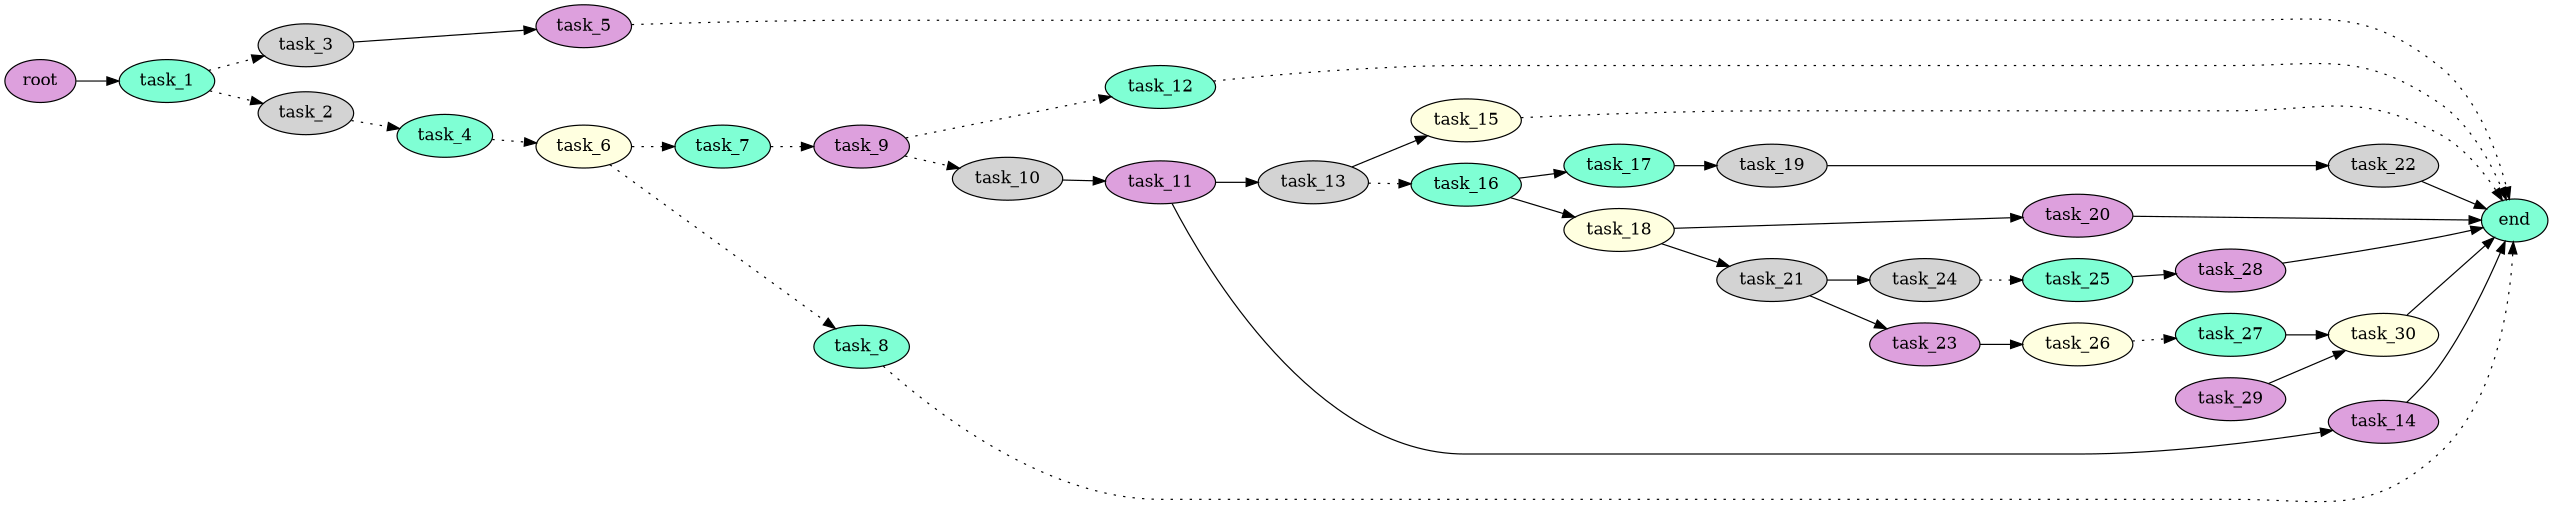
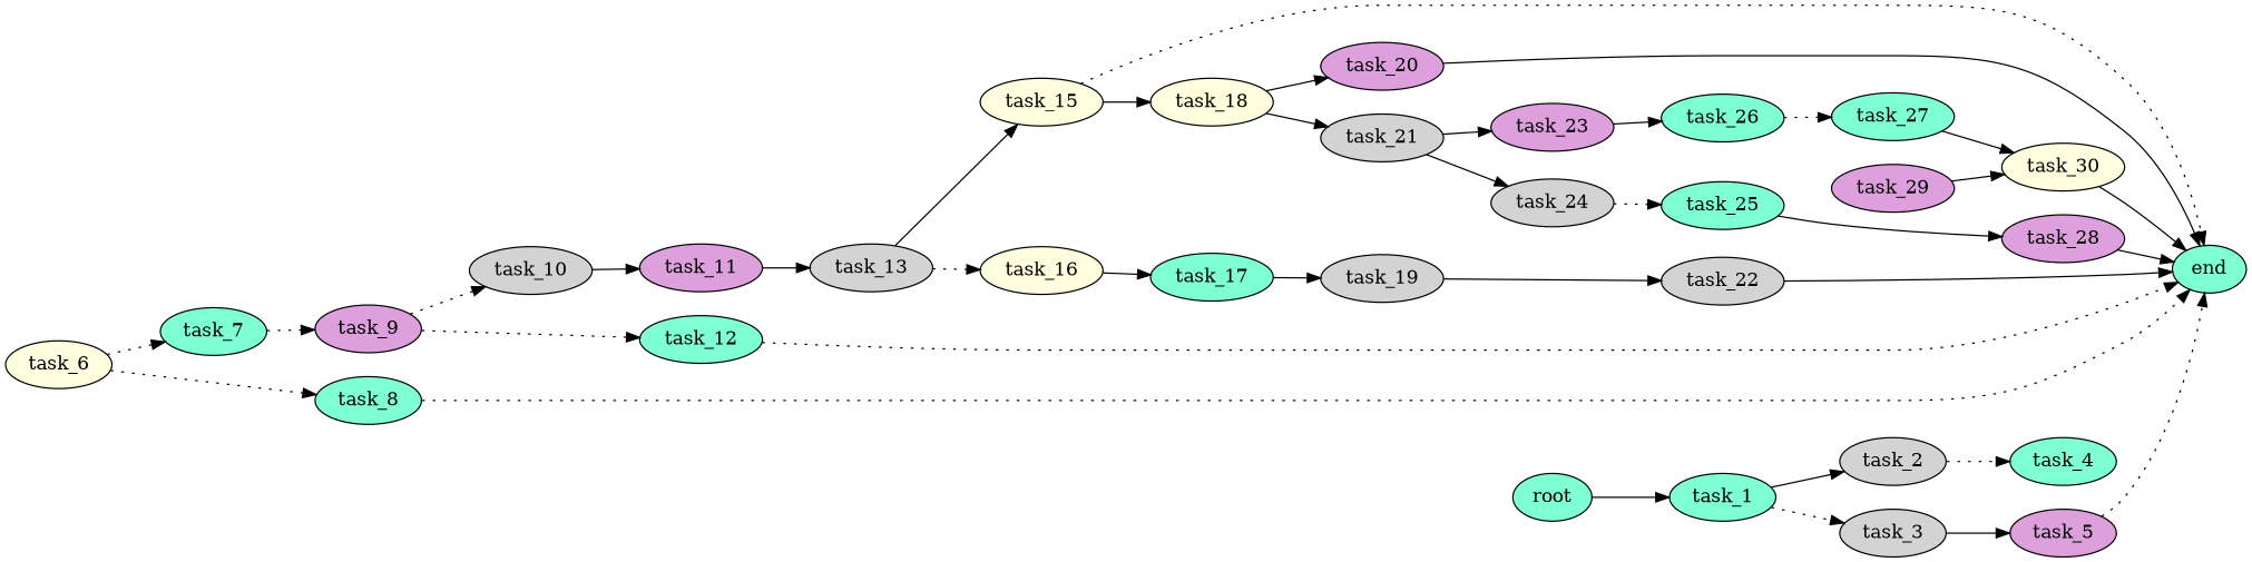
  digraph {
    rankdir=LR
    node [fillcolor=aquamarine style=filled]
    edge [style=solid]
    task_1
-   root [fillcolor=plum]
+   root
    task_2 [fillcolor=lightgrey]
    task_3 [fillcolor=lightgrey]
    task_4
    task_5 [fillcolor=plum]
    task_6 [fillcolor=lightyellow]
    end
    task_7
    task_8
    task_9 [fillcolor=plum]
    task_10 [fillcolor=lightgrey]
    task_12
    task_11 [fillcolor=plum]
    task_13 [fillcolor=lightgrey]
-   task_14 [fillcolor=plum]
    task_15 [fillcolor=lightyellow]
-   task_16
+   task_16 [fillcolor=lightyellow]
    task_17
    task_18 [fillcolor=lightyellow]
    task_19 [fillcolor=lightgrey]
    task_20 [fillcolor=plum]
    task_21 [fillcolor=lightgrey]
    task_22 [fillcolor=lightgrey]
    task_23 [fillcolor=plum]
    task_24 [fillcolor=lightgrey]
-   task_26 [fillcolor=lightyellow]
+   task_26
    task_25
    task_27
    task_28 [fillcolor=plum]
    task_30 [fillcolor=lightyellow]
    task_29 [fillcolor=plum]
-   task_1 -> task_2 [style=dotted]
+   task_1 -> task_2
    task_1 -> task_3 [style=dotted]
    root -> task_1
    task_2 -> task_4 [style=dotted]
    task_3 -> task_5
-   task_4 -> task_6 [style=dotted]
    task_5 -> end [style=dotted]
    task_6 -> task_7 [style=dotted]
    task_6 -> task_8 [style=dotted]
    task_7 -> task_9 [style=dotted]
    task_8 -> end [style=dotted]
    task_9 -> task_10 [style=dotted]
    task_9 -> task_12 [style=dotted]
    task_10 -> task_11
    task_12 -> end [style=dotted]
    task_11 -> task_13
-   task_11 -> task_14
    task_13 -> task_15
    task_13 -> task_16 [style=dotted]
-   task_14 -> end
    task_15 -> end [style=dotted]
    task_16 -> task_17
-   task_16 -> task_18
+   task_15 -> task_18
    task_17 -> task_19
    task_18 -> task_20
    task_18 -> task_21
    task_19 -> task_22
    task_20 -> end
    task_21 -> task_23
    task_21 -> task_24
    task_22 -> end
    task_23 -> task_26
    task_24 -> task_25 [style=dotted]
    task_26 -> task_27 [style=dotted]
    task_25 -> task_28
    task_27 -> task_30
    task_28 -> end
    task_30 -> end
    task_29 -> task_30
  }
